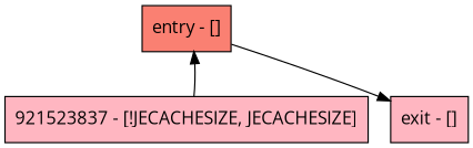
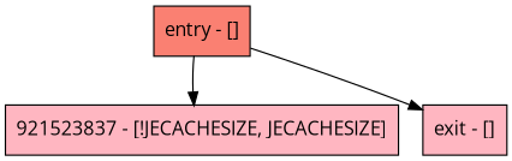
  digraph {
    fontname="Open Sans"
    node [fillcolor=lightpink fontname="Open Sans" shape=record style=filled]
    edge [fontname="Open Sans"]
    n1 [fillcolor=salmon label="entry - []"]
    n2 [label="921523837 - [!JECACHESIZE, JECACHESIZE]"]
    n3 [label="exit - []"]
-   n2 -> n1
+   n1 -> n2
    n1 -> n3
  }
